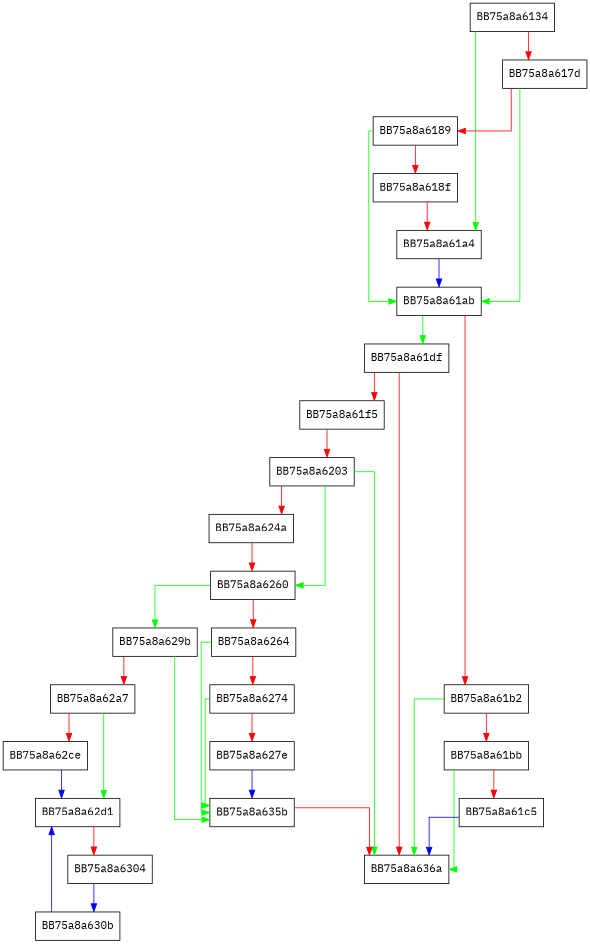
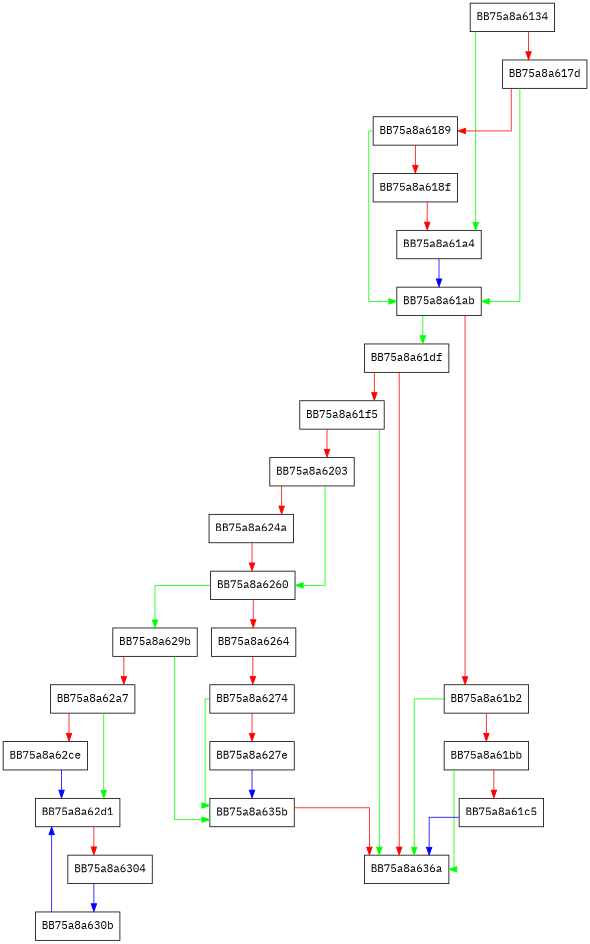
  digraph {
    fontname="IBM Plex Mono"
    splines=ortho
    node [fontname="IBM Plex Mono" shape=box]
    edge [color=red fontname="IBM Plex Mono"]
    BB75a8a6134
    BB75a8a61a4
    BB75a8a617d
    BB75a8a61ab
    BB75a8a6189
    BB75a8a61df
    BB75a8a61b2
    BB75a8a618f
    BB75a8a636a
    BB75a8a61f5
    BB75a8a61bb
    BB75a8a6203
    BB75a8a61c5
    BB75a8a6260
    BB75a8a624a
    BB75a8a629b
    BB75a8a6264
    BB75a8a635b
    BB75a8a62a7
    BB75a8a6274
    BB75a8a62d1
    BB75a8a62ce
    BB75a8a627e
    BB75a8a6304
    BB75a8a630b
    BB75a8a6134 -> BB75a8a61a4 [color=green]
    BB75a8a6134 -> BB75a8a617d
    BB75a8a61a4 -> BB75a8a61ab [color=blue]
    BB75a8a617d -> BB75a8a61ab [color=green]
    BB75a8a617d -> BB75a8a6189
    BB75a8a61ab -> BB75a8a61df [color=green]
    BB75a8a61ab -> BB75a8a61b2
    BB75a8a6189 -> BB75a8a61ab [color=green]
    BB75a8a6189 -> BB75a8a618f
    BB75a8a61df -> BB75a8a636a
    BB75a8a61df -> BB75a8a61f5
    BB75a8a61b2 -> BB75a8a636a [color=green]
    BB75a8a61b2 -> BB75a8a61bb
    BB75a8a618f -> BB75a8a61a4
-   BB75a8a6203 -> BB75a8a636a [color=green]
+   BB75a8a61f5 -> BB75a8a636a [color=green]
    BB75a8a61f5 -> BB75a8a6203
    BB75a8a61bb -> BB75a8a636a [color=green]
    BB75a8a61bb -> BB75a8a61c5
    BB75a8a6203 -> BB75a8a6260 [color=green]
    BB75a8a6203 -> BB75a8a624a
    BB75a8a61c5 -> BB75a8a636a [color=blue]
    BB75a8a6260 -> BB75a8a629b [color=green]
    BB75a8a6260 -> BB75a8a6264
    BB75a8a624a -> BB75a8a6260
    BB75a8a629b -> BB75a8a635b [color=green]
    BB75a8a629b -> BB75a8a62a7
-   BB75a8a6264 -> BB75a8a635b [color=green]
    BB75a8a6264 -> BB75a8a6274
    BB75a8a635b -> BB75a8a636a
    BB75a8a62a7 -> BB75a8a62d1 [color=green]
    BB75a8a62a7 -> BB75a8a62ce
    BB75a8a6274 -> BB75a8a635b [color=green]
    BB75a8a6274 -> BB75a8a627e
    BB75a8a62d1 -> BB75a8a6304
    BB75a8a62ce -> BB75a8a62d1 [color=blue]
    BB75a8a627e -> BB75a8a635b [color=blue]
    BB75a8a6304 -> BB75a8a630b [color=blue]
    BB75a8a630b -> BB75a8a62d1 [color=blue]
  }
